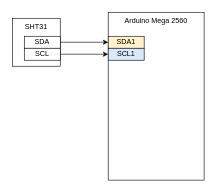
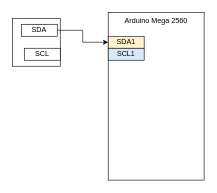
  <mxCell id="0" />
  <mxCell id="1" parent="0" />
  <mxCell id="2" value="Arduino Mega 2560" style="rounded=0;whiteSpace=wrap;html=1;verticalAlign=top;align=center;" vertex="1" parent="1"><mxGeometry x="180" y="20" width="160" height="280" as="geometry" /></mxCell>
  <mxCell id="3" value="SDA1" style="rounded=0;whiteSpace=wrap;html=1;fillColor=#fff2cc;" vertex="1" parent="1"><mxGeometry x="180" y="60" width="60" height="20" as="geometry" /></mxCell>
  <mxCell id="4" value="SCL1" style="rounded=0;whiteSpace=wrap;html=1;fillColor=#dae8fc;" vertex="1" parent="1"><mxGeometry x="180" y="80" width="60" height="20" as="geometry" /></mxCell>
- <mxCell id="5" value="SHT31" style="rounded=0;whiteSpace=wrap;html=1;verticalAlign=top;" vertex="1" parent="1"><mxGeometry x="20" y="30" width="80" height="80" as="geometry" /></mxCell>
+ <mxCell id="5" value="SHT91" style="rounded=0;whiteSpace=wrap;html=1;verticalAlign=top;" vertex="1" parent="1"><mxGeometry x="20" y="30" width="80" height="80" as="geometry" /></mxCell>
  <mxCell id="6" style="edgeStyle=orthogonalEdgeStyle;rounded=0;orthogonalLoop=1;jettySize=auto;html=1;exitX=1;exitY=0.5;exitDx=0;exitDy=0;entryX=0;entryY=0.5;entryDx=0;entryDy=0;" edge="1" parent="1" source="7" target="3"><mxGeometry relative="1" as="geometry" /></mxCell>
- <mxCell id="7" value="SDA" style="rounded=0;whiteSpace=wrap;html=1;" vertex="1" parent="1"><mxGeometry x="40" y="60" width="60" height="20" as="geometry" /></mxCell>
- <mxCell id="8" style="edgeStyle=orthogonalEdgeStyle;rounded=0;orthogonalLoop=1;jettySize=auto;html=1;exitX=1;exitY=0.5;exitDx=0;exitDy=0;entryX=0;entryY=0.5;entryDx=0;entryDy=0;" edge="1" parent="1" source="9" target="4"><mxGeometry relative="1" as="geometry" /></mxCell>
+ <mxCell id="7" value="SDA" style="rounded=0;whiteSpace=wrap;html=1;" vertex="1" parent="1"><mxGeometry x="35" y="40" width="60" height="20" as="geometry" /></mxCell>
  <mxCell id="9" value="SCL" style="rounded=0;whiteSpace=wrap;html=1;" vertex="1" parent="1"><mxGeometry x="40" y="80" width="60" height="20" as="geometry" /></mxCell>
